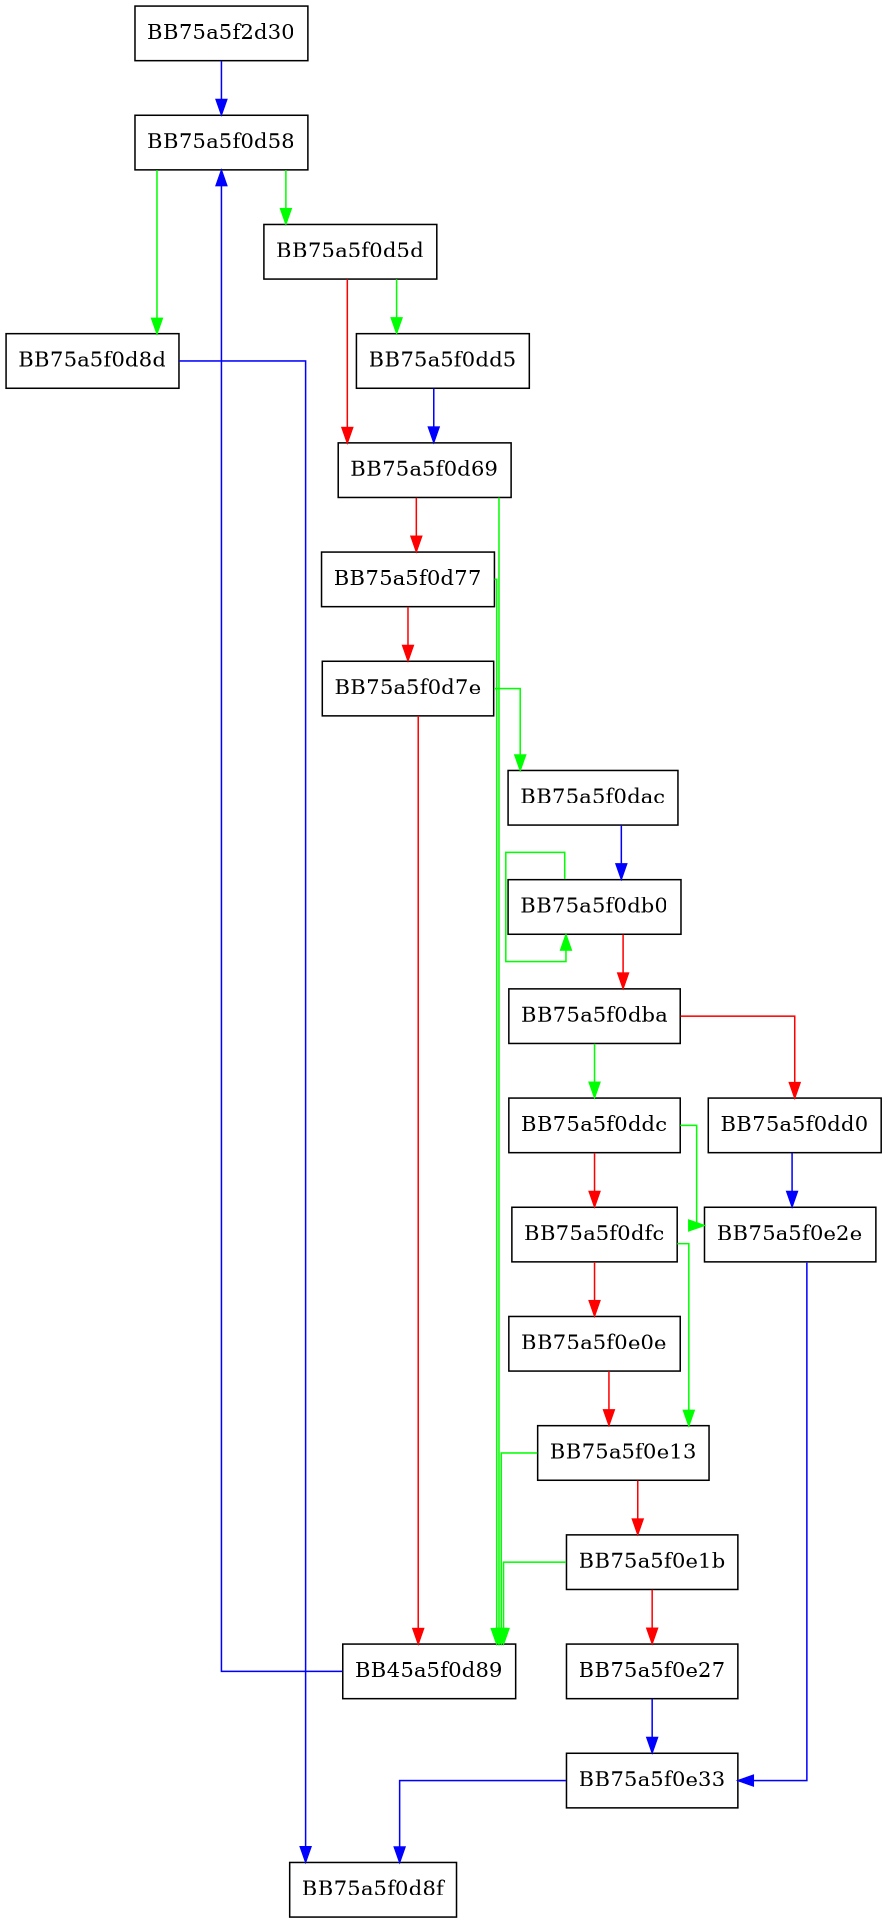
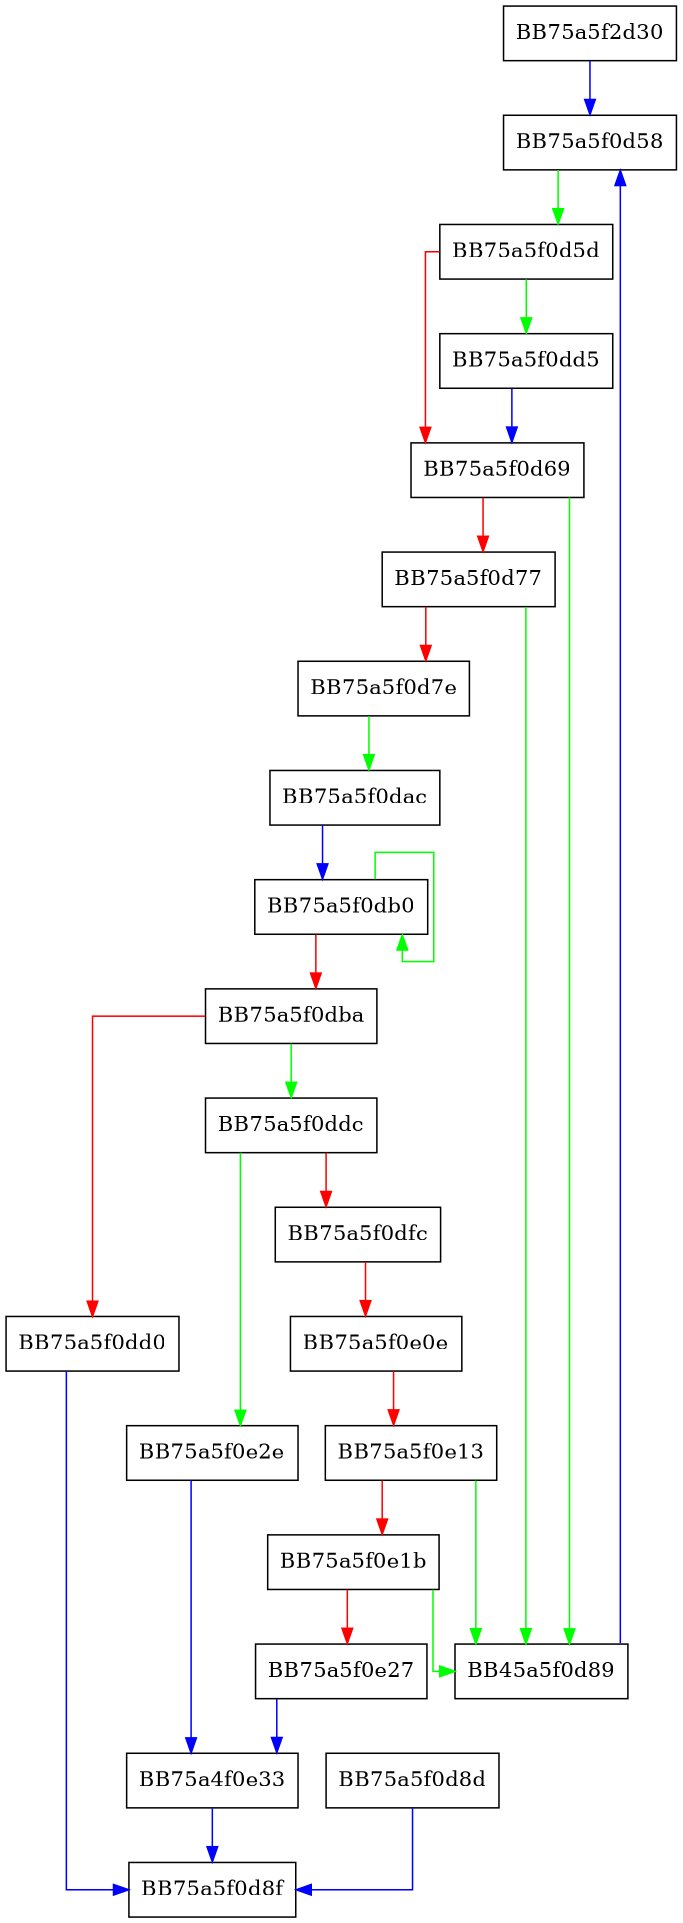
  digraph {
    splines=ortho
    node [shape=box]
    edge [color=green]
    n1 [label=BB75a5f2d30]
    BB75a5f0d58
    BB75a5f0d8d
    BB75a5f0d5d
    BB75a5f0d8f
    BB75a5f0dd5
    BB75a5f0d69
    n8 [label=BB45a5f0d89]
    BB75a5f0d77
    BB75a5f0d7e
    BB75a5f0dac
    BB75a5f0db0
    BB75a5f0dba
    BB75a5f0ddc
    BB75a5f0dd0
    BB75a5f0e2e
    BB75a5f0dfc
-   BB75a5f0e33
+   BB75a5f0e33 [label=BB75a4f0e33]
    BB75a5f0e13
    BB75a5f0e0e
    BB75a5f0e1b
    BB75a5f0e27
    n1 -> BB75a5f0d58 [color=blue]
-   BB75a5f0d58 -> BB75a5f0d8d
    BB75a5f0d58 -> BB75a5f0d5d
    BB75a5f0d8d -> BB75a5f0d8f [color=blue]
    BB75a5f0d5d -> BB75a5f0dd5
    BB75a5f0d5d -> BB75a5f0d69 [color=red]
    BB75a5f0dd5 -> BB75a5f0d69 [color=blue]
    BB75a5f0d69 -> n8
    BB75a5f0d69 -> BB75a5f0d77 [color=red]
    n8 -> BB75a5f0d58 [color=blue]
    BB75a5f0d77 -> n8
    BB75a5f0d77 -> BB75a5f0d7e [color=red]
-   BB75a5f0d7e -> n8 [color=red]
    BB75a5f0d7e -> BB75a5f0dac
    BB75a5f0dac -> BB75a5f0db0 [color=blue]
    BB75a5f0db0 -> BB75a5f0db0
    BB75a5f0db0 -> BB75a5f0dba [color=red]
    BB75a5f0dba -> BB75a5f0ddc
    BB75a5f0dba -> BB75a5f0dd0 [color=red]
    BB75a5f0ddc -> BB75a5f0e2e
    BB75a5f0ddc -> BB75a5f0dfc [color=red]
-   BB75a5f0dd0 -> BB75a5f0e2e [color=blue]
+   BB75a5f0dd0 -> BB75a5f0d8f [color=blue]
    BB75a5f0e2e -> BB75a5f0e33 [color=blue]
-   BB75a5f0dfc -> BB75a5f0e13
    BB75a5f0dfc -> BB75a5f0e0e [color=red]
    BB75a5f0e33 -> BB75a5f0d8f [color=blue]
    BB75a5f0e13 -> n8
    BB75a5f0e13 -> BB75a5f0e1b [color=red]
    BB75a5f0e0e -> BB75a5f0e13 [color=red]
    BB75a5f0e1b -> n8
    BB75a5f0e1b -> BB75a5f0e27 [color=red]
    BB75a5f0e27 -> BB75a5f0e33 [color=blue]
  }
